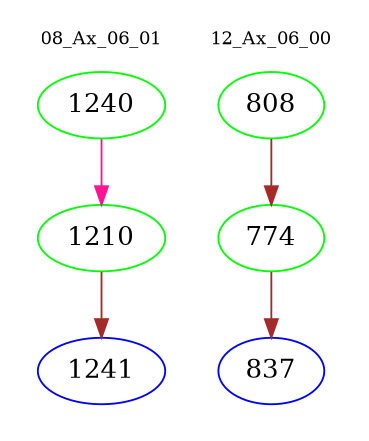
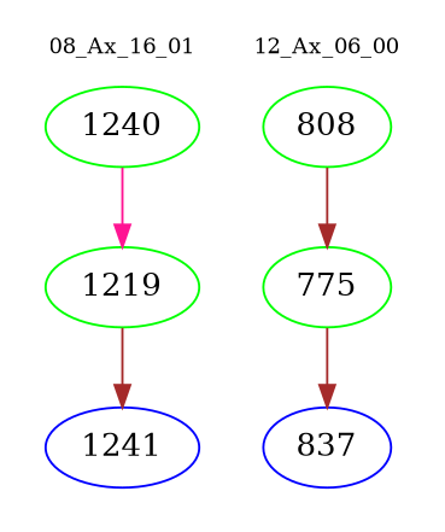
  digraph {
    node [color=green]
    edge [color=brown]
    n1 [label=1240]
-   n2 [label=1210]
+   n2 [label=1219]
    n3 [color=blue label=1241]
    n4 [label=808]
-   n5 [label=774]
+   n5 [label=775]
    n6 [color=blue label=837]
    subgraph cluster_1 {
      color=white
      fontsize=10
-     label="08_Ax_06_01"
+     label="08_Ax_16_01"
      n1
      n2
      n3
    }
    subgraph cluster_2 {
      color=white
      fontsize=10
      label="12_Ax_06_00"
      n4
      n5
      n6
    }
    n1 -> n2 [color=deeppink]
    n2 -> n3
    n4 -> n5
    n5 -> n6
  }
